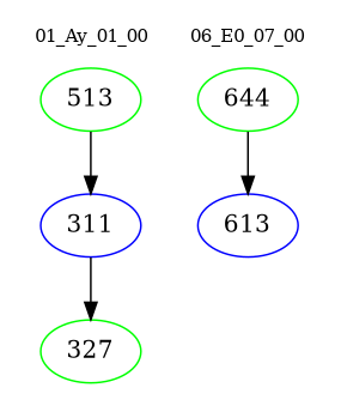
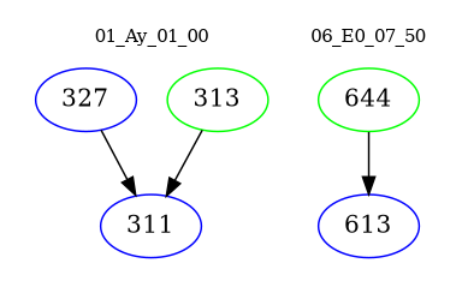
  digraph {
    node [color=blue]
    edge [color=black]
-   n1 [color=green label=513]
+   n1 [color=green label=313]
    n2 [label=311]
-   n3 [color=green label=327]
+   n3 [label=327]
    n4 [color=green label=644]
    n5 [label=613]
    subgraph cluster_1 {
      color=white
      fontsize=10
      label="01_Ay_01_00"
      n1
      n2
      n3
    }
    subgraph cluster_2 {
      color=white
      fontsize=10
-     label="06_E0_07_00"
+     label="06_E0_07_50"
      n4
      n5
    }
    n1 -> n2
-   n2 -> n3
+   n3 -> n2
    n4 -> n5
  }
